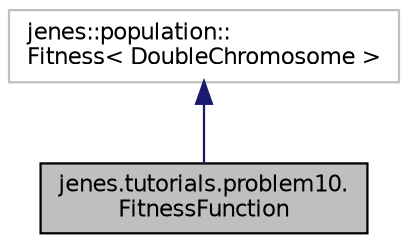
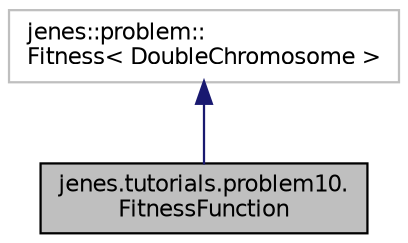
  digraph {
    node [fontname=Helvetica fontsize=10 shape=record style=filled]
    n1 [color=black fillcolor=grey75 fontcolor=black height=0.2 label="jenes.tutorials.problem10.\lFitnessFunction" width=0.4]
-   n2 [color=grey75 fillcolor=white height=0.2 label="jenes::population::\lFitness\< DoubleChromosome \>" width=0.4]
+   n2 [color=grey75 fillcolor=white height=0.2 label="jenes::problem::\lFitness\< DoubleChromosome \>" width=0.4]
    n2 -> n1 [color=midnightblue dir=back fontname=Helvetica fontsize=10 labelfontname=Helvetica labelfontsize=10 style=solid]
  }
